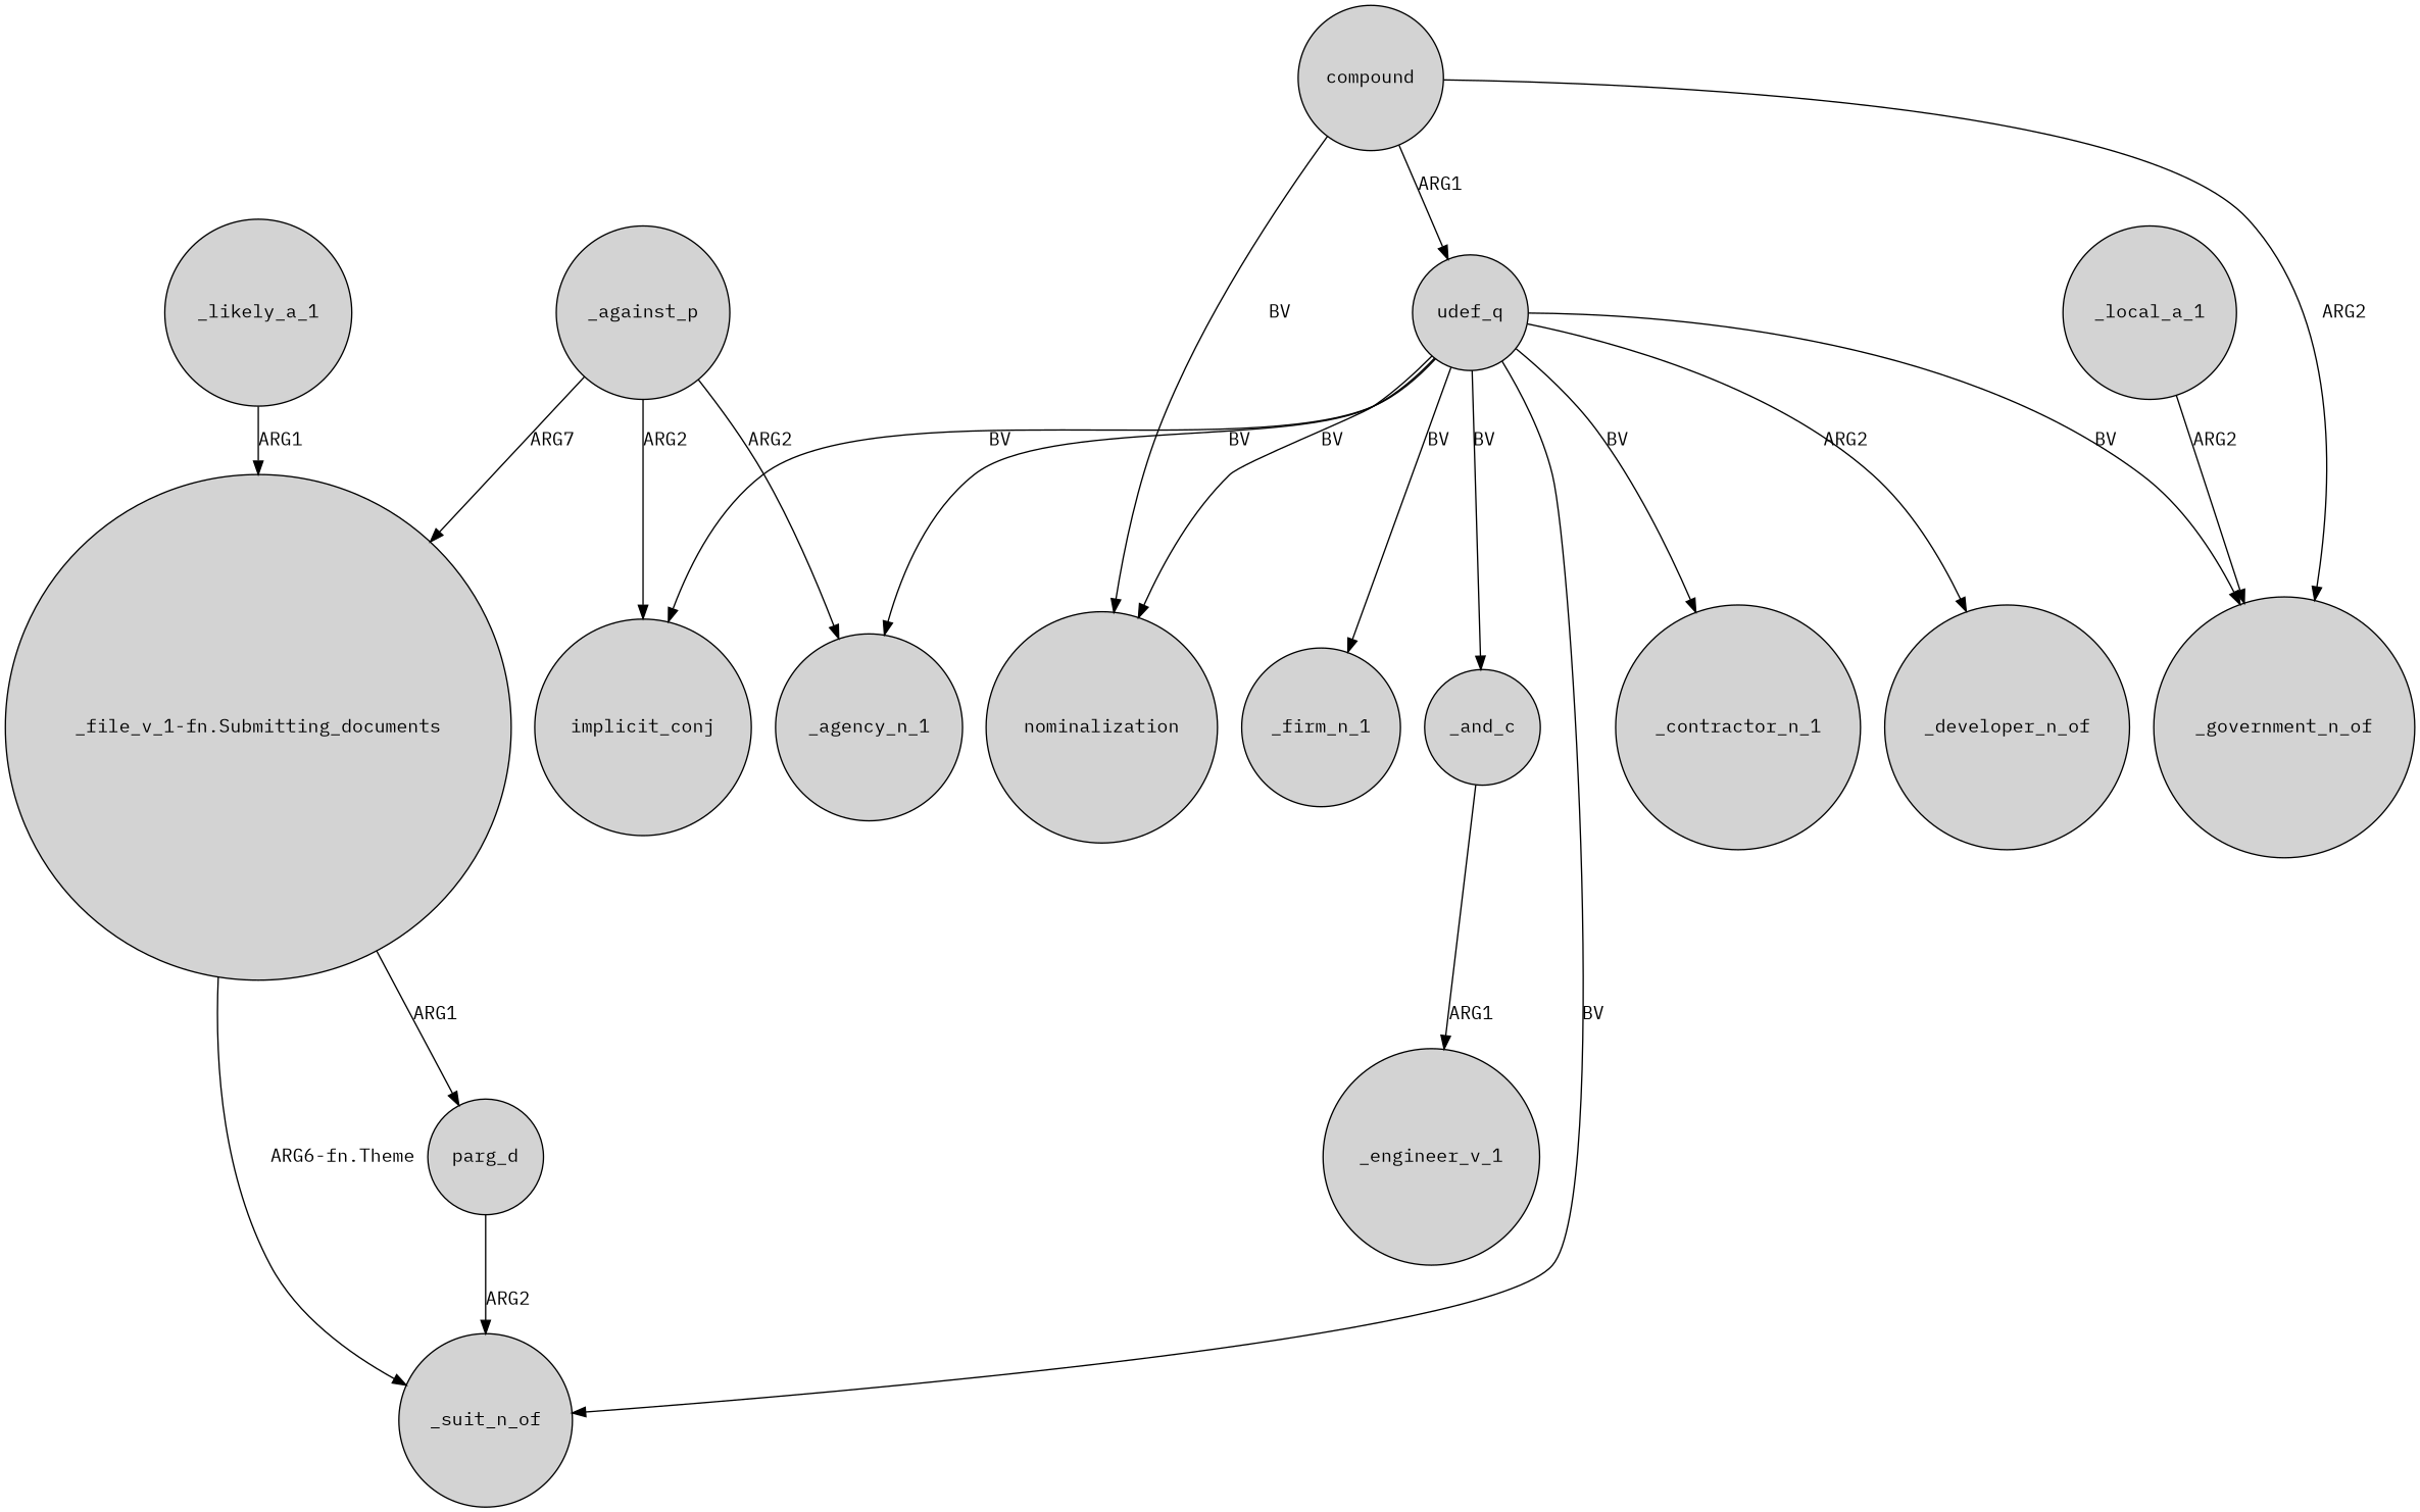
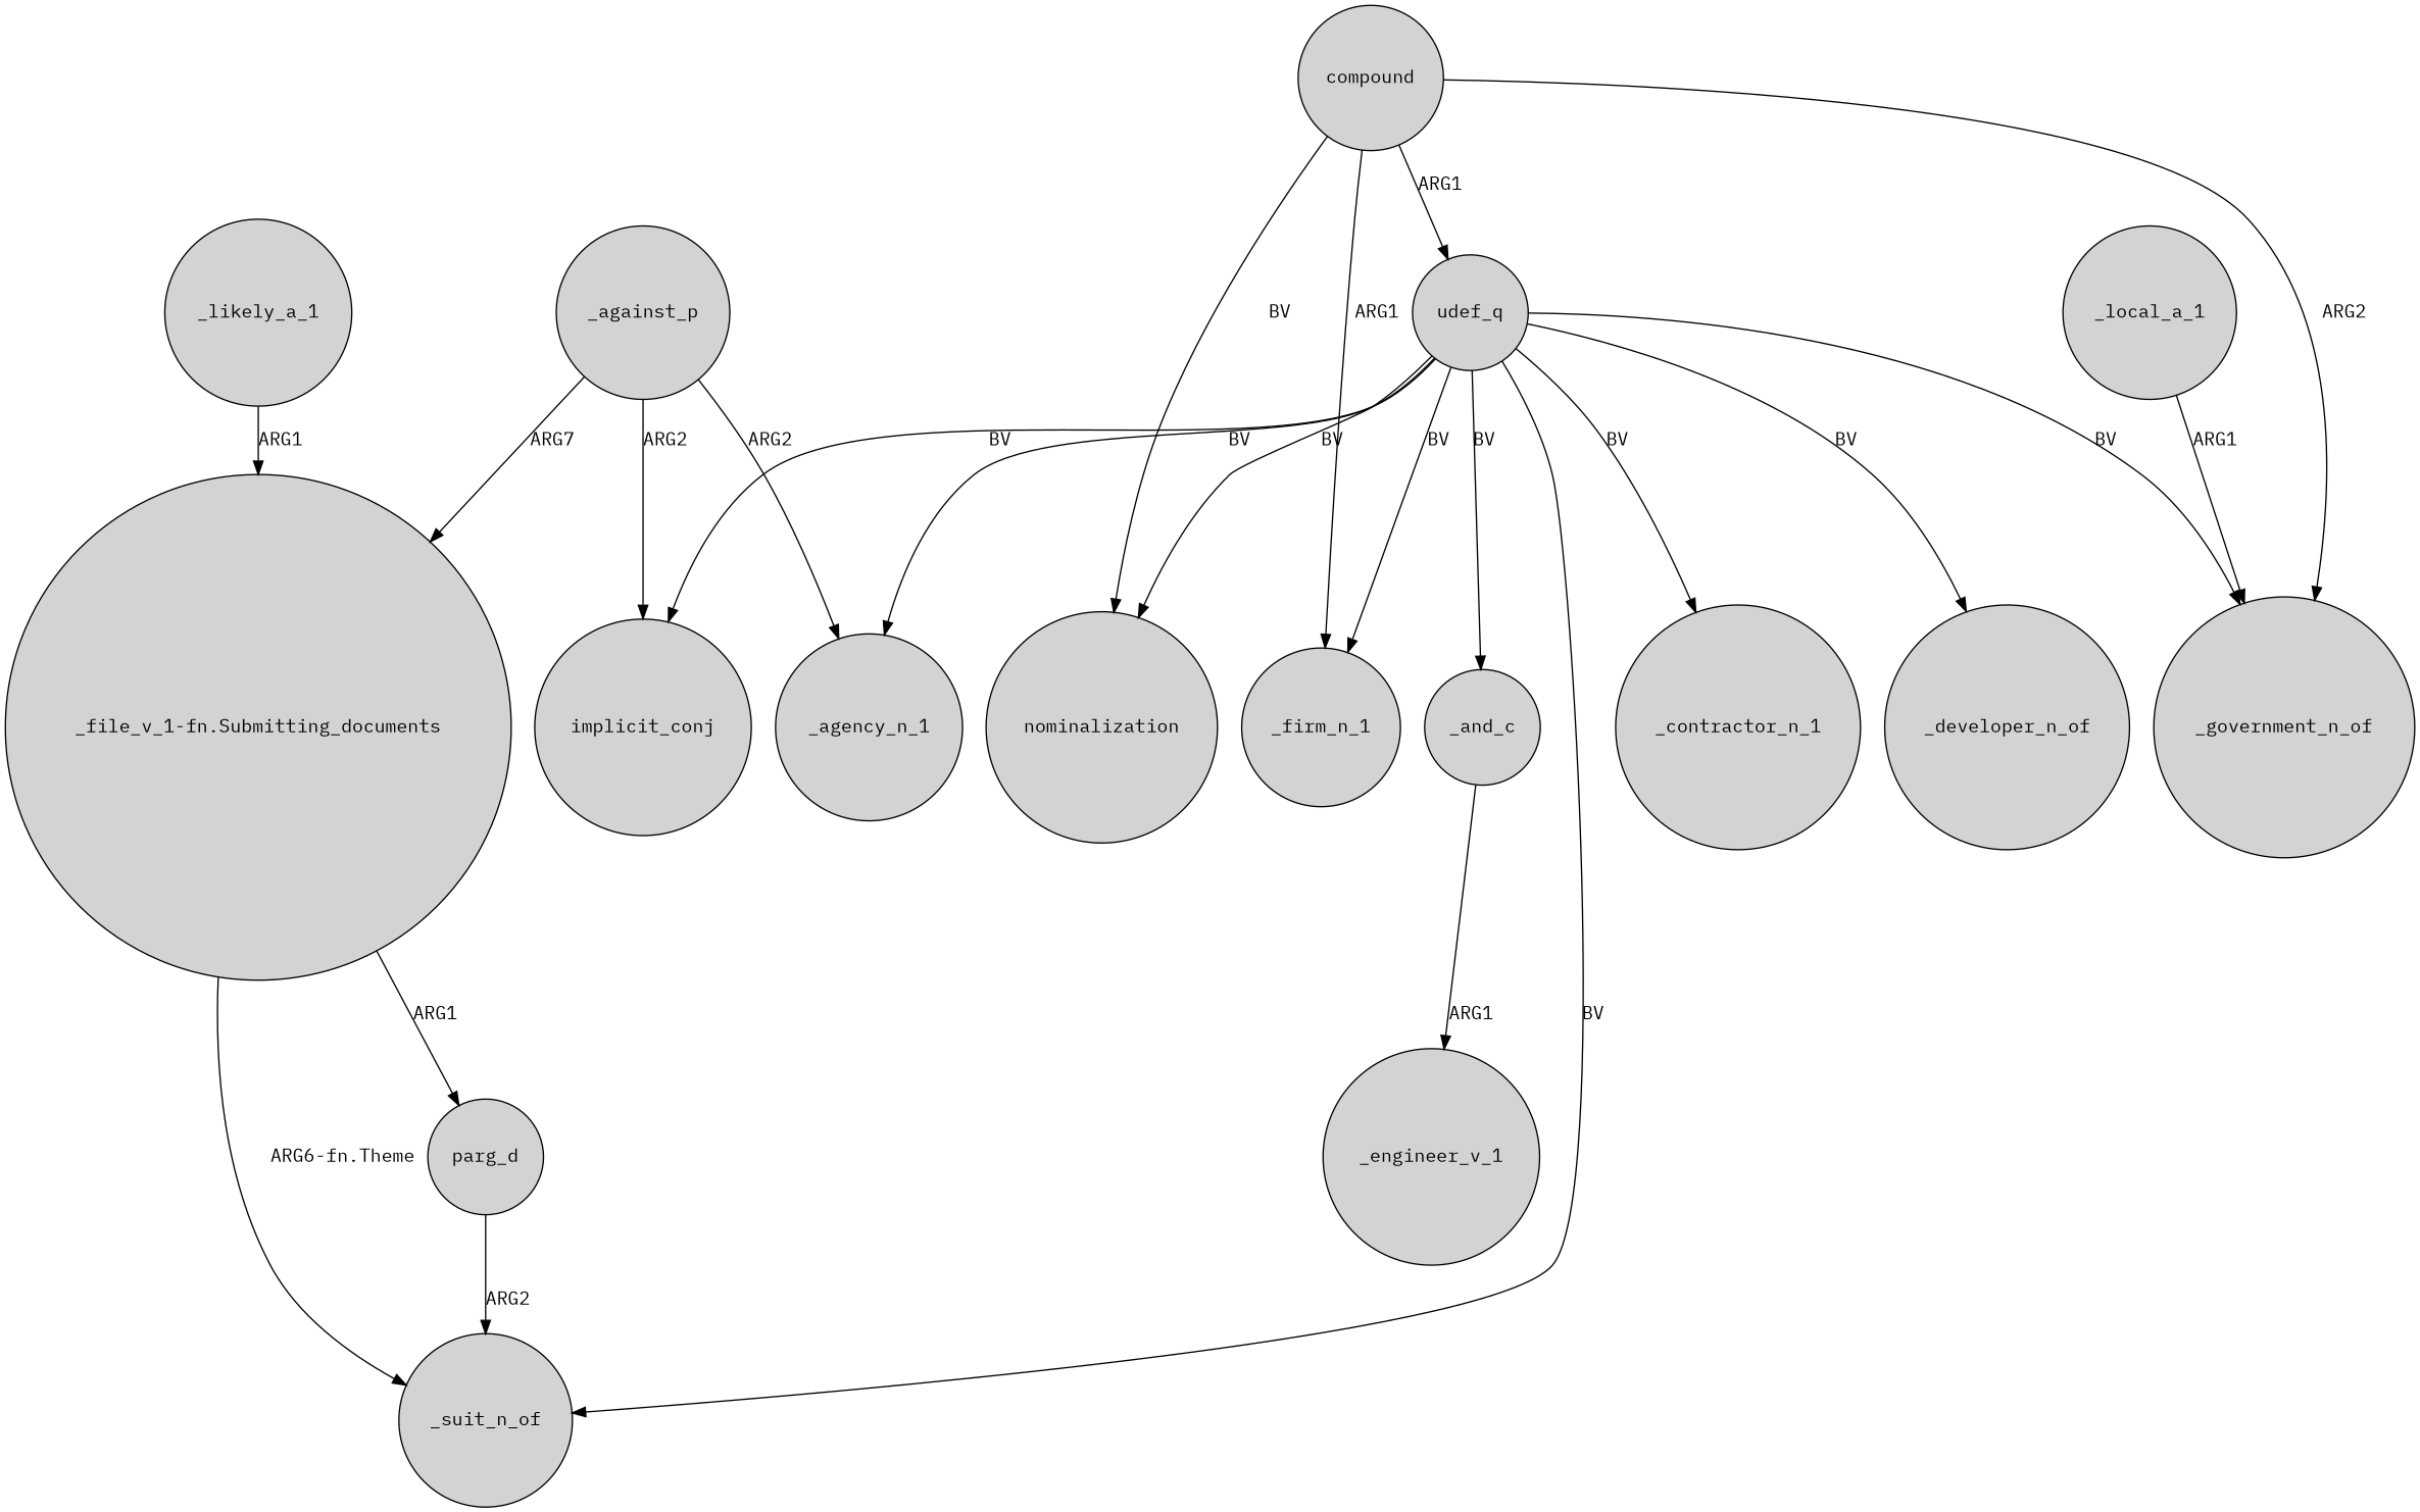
  digraph {
    fontname="IBM Plex Mono"
    node [fontname="IBM Plex Mono" shape=circle style=filled]
    edge [fontname="IBM Plex Mono"]
    _against_p
    implicit_conj
    "_file_v_1-fn.Submitting_documents"
    _agency_n_1
    _suit_n_of
    parg_d
    compound
    nominalization
    _government_n_of
    _firm_n_1
    udef_q
    _contractor_n_1
    _developer_n_of
    _and_c
    _engineer_v_1
    _local_a_1
    _likely_a_1
    _against_p -> implicit_conj [label=ARG2]
    _against_p -> "_file_v_1-fn.Submitting_documents" [label=ARG7]
    _against_p -> _agency_n_1 [label=ARG2]
    "_file_v_1-fn.Submitting_documents" -> _suit_n_of [label="ARG6-fn.Theme"]
    "_file_v_1-fn.Submitting_documents" -> parg_d [label=ARG1]
    parg_d -> _suit_n_of [label=ARG2]
    compound -> nominalization [label=BV]
    compound -> _government_n_of [label=ARG2]
+   compound -> _firm_n_1 [label=ARG1]
    compound -> udef_q [label=ARG1]
    udef_q -> implicit_conj [label=BV]
    udef_q -> _agency_n_1 [label=BV]
    udef_q -> _suit_n_of [label=BV]
    udef_q -> nominalization [label=BV]
    udef_q -> _government_n_of [label=BV]
    udef_q -> _firm_n_1 [label=BV]
    udef_q -> _contractor_n_1 [label=BV]
-   udef_q -> _developer_n_of [label=ARG2]
+   udef_q -> _developer_n_of [label=BV]
    udef_q -> _and_c [label=BV]
    _and_c -> _engineer_v_1 [label=ARG1]
-   _local_a_1 -> _government_n_of [label=ARG2]
+   _local_a_1 -> _government_n_of [label=ARG1]
    _likely_a_1 -> "_file_v_1-fn.Submitting_documents" [label=ARG1]
  }
